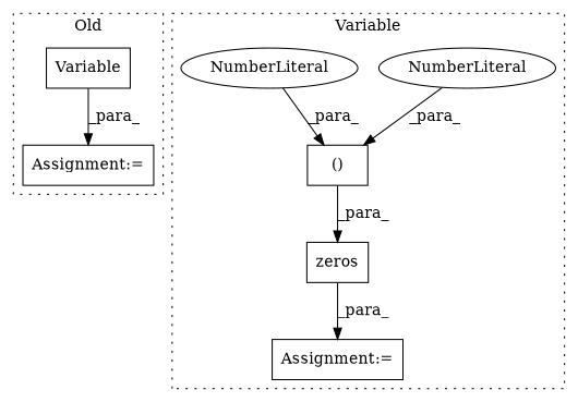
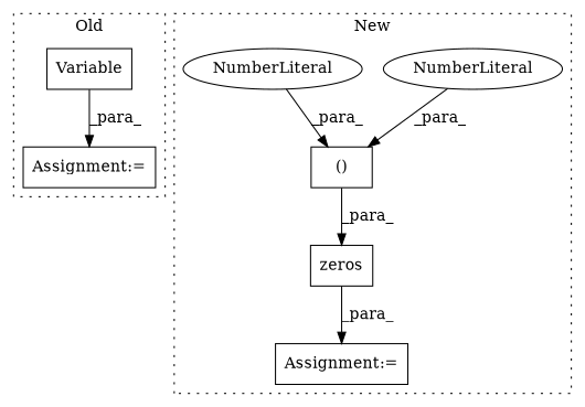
  digraph {
    node [a=32 l=1 shape=box]
    n1 [l="9,1" label=Variable s="11597,11630"]
    n2 [a=7 label="Assignment:=" s=11596]
    n3 [l="13,1" label=zeros s="11307,11372"]
    n4 [a=7 label="Assignment:=" s=11300]
    n5 [a=106 l=47 label="()" s=11320]
    n6 [a=34 l=3 label=NumberLiteral s=11348 shape=ellipse]
    n7 [a=34 label=NumberLiteral s=11334 shape=ellipse]
    subgraph cluster_1 {
      label=Old
      style=dotted
      n1
      n2
    }
    subgraph cluster_2 {
-     label=Variable
+     label=New
      style=dotted
      n3
      n4
      n5
      n6
      n7
    }
    n1 -> n2 [label=_para_]
    n3 -> n4 [label=_para_]
    n5 -> n3 [label=_para_]
    n6 -> n5 [label=_para_]
    n7 -> n5 [label=_para_]
  }
